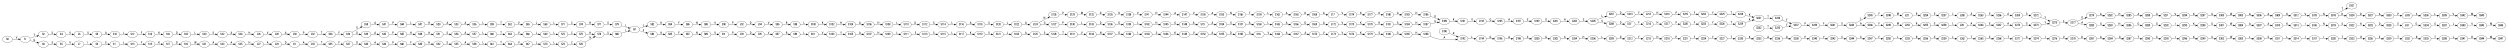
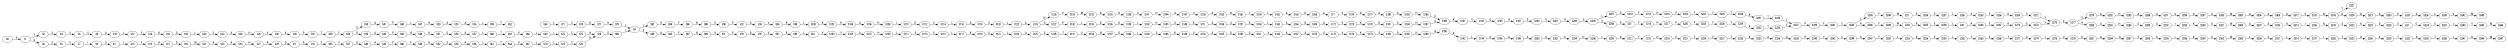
  strict digraph {
    fontname="Roboto Condensed"
    rankdir=LR
    node [fontname="Roboto Condensed"]
    edge [fontname="Roboto Condensed"]
    S0
    S1
    S2
    S3
    S4
    S5
    S6
    S7
    S8
    S9
    S10
    S11
    S12
    S13
    S14
    S15
    S16
    S17
    S18
    S19
    S20
    S21
    S22
    S23
    S24
    S25
    S26
    S27
    S28
    S29
    S30
    S31
    S32
    S33
    S34
    S35
    S36
    S37
    S38
    S39
    S40
    S41
    S42
    S43
    S44
    S45
    S46
    S47
    S48
    S49
    S50
    S51
    S52
    S53
    S54
    S55
    S56
    S57
    S58
    S59
    S60
    S61
    S62
    S63
    S64
-   S65
    S66
    S67
    S68
    S69
    S70
    S71
    S72
    S73
    S74
    S75
    S76
    S77
    S78
    S79
    S80
    S81
    S82
    S83
    S84
    S85
    S86
    S87
    S88
    S89
    S90
    S91
    S92
    S93
    S94
    S95
    S96
    S97
    S98
    S99
    S100
    S101
    S102
    S103
    S104
    S105
    S106
    S107
    S108
    S109
    S110
    S111
    S112
    S113
    S114
    S115
    S116
    S117
    S118
    S119
    S120
    S121
    S122
    S123
    S124
    S125
    S126
    S127
    S128
    S129
    S130
    S131
    S132
    S133
    S134
    S135
    S136
    S137
    S138
    S139
    S140
    S141
    S142
    S143
    S144
    S145
    S146
    S147
    S148
    S149
    S150
    S151
    S152
    S153
    S154
    S155
    S156
    S157
    S158
    S159
    S160
    S161
    S162
    S163
    S164
    S165
    S166
    S167
    S168
    S169
    S170
    S171
    S172
    S173
    S174
    S175
    S176
    S177
    S178
    S179
    S180
    S181
    S182
    S183
    S184
    S185
    S186
    S187
    S188
    S189
    S190
    S191
    S192
    S193
    S194
    S195
    S196
    S197
    S198
    S199
    S200
    S201
    S202
    S203
    S204
    S205
    S206
    S207
    S208
    S209
    S210
    S211
    S212
    S213
    S214
    S215
    S216
    S217
    S218
    S219
    S220
    S221
    S222
    S223
    S224
    S225
    S226
    S227
    S228
    S229
    S230
    S231
    S232
    S233
    S234
    S235
    S236
    S237
    S238
    S239
    S240
    S241
    S242
    S243
    S244
    S245
    S246
    S247
    S248
    S249
    S250
    S251
    S252
    S253
    S254
    S255
    S256
    S257
    S258
    S259
    S260
    S261
    S262
    S263
    S264
    S265
    S266
    S267
    S268
    S269
    S270
    S271
    S272
    S273
    S274
    S275
    S276
    S277
    S278
    S279
    S280
    S281
    S282
    S283
    S284
    S285
    S286
    S287
    S288
    S289
    S290
    S291
    S292
    S293
    S294
    S295
    S296
    S297
    S298
    S299
    S300
    S301
    S302
    S303
    S304
    S305
    S306
    S307
    S308
    S309
    S310
    S311
    S312
    S313
    S314
    S315
    S316
    S317
    S318
    S319
    S320
    S321
    S324
    S322
    S323
    S325
    S326
    S327
    S328
    S329
    S330
    S331
    S332
    S333
    S334
    S335
    S336
    S337
    S338
    S339
    S340
    S341
    S342
    S343
    S344
    S345
    S346
    S347
    S0 -> S1 [label=V]
    S1 -> S2 [label=T]
    S1 -> S3 [label=G]
    S2 -> S4 [label=S]
    S3 -> S5 [label=S]
    S4 -> S6 [label=V]
    S5 -> S7 [label=V]
    S6 -> S8 [label=S]
    S7 -> S9 [label=I]
    S8 -> S10 [label=A]
    S9 -> S11 [label=S]
    S10 -> S12 [label=L]
    S11 -> S13 [label=L]
    S12 -> S14 [label=F]
    S13 -> S15 [label=F]
    S14 -> S16 [label=K]
    S15 -> S17 [label=K]
    S16 -> S18 [label=D]
    S17 -> S19 [label=D]
    S18 -> S20 [label=L]
    S19 -> S21 [label=W]
    S20 -> S22 [label=S]
    S21 -> S23 [label=A]
    S22 -> S24 [label=A]
    S23 -> S25 [label=A]
    S24 -> S26 [label=H]
    S25 -> S27 [label=H]
    S26 -> S28 [label=V]
    S27 -> S29 [label=A]
    S28 -> S30 [label=A]
    S29 -> S31 [label=D]
    S30 -> S32 [label=P]
    S31 -> S33 [label=A]
    S32 -> S34 [label=T]
    S33 -> S35 [label=T]
    S34 -> S36 [label=F]
    S35 -> S37 [label=F]
    S36 -> S38 [label=E]
    S36 -> S39 [label=D]
    S37 -> S40 [label=D]
    S38 -> S41 [label=A]
    S39 -> S42 [label=A]
    S40 -> S43 [label=A]
    S41 -> S44 [label=P]
    S42 -> S45 [label=P]
    S43 -> S46 [label=P]
    S44 -> S47 [label=L]
    S45 -> S48 [label=H]
    S46 -> S49 [label=F]
    S47 -> S50 [label=H]
    S48 -> S51 [label=H]
    S49 -> S52 [label=H]
    S50 -> S53 [label=A]
    S51 -> S54 [label=S]
    S52 -> S55 [label=S]
    S53 -> S56 [label=A]
    S54 -> S57 [label=A]
    S55 -> S58 [label=A]
    S56 -> S59 [label=L]
    S57 -> S60 [label=L]
    S58 -> S61 [label=L]
    S59 -> S62 [label=T]
    S60 -> S63 [label=T]
    S61 -> S64 [label=T]
-   S62 -> S65 [label=V]
    S63 -> S66 [label=V]
    S64 -> S67 [label=V]
-   S65 -> S68 [label=L]
    S66 -> S69 [label=L]
    S67 -> S70 [label=L]
    S68 -> S71 [label=L]
    S69 -> S72 [label=L]
    S70 -> S73 [label=L]
    S71 -> S74 [label=C]
    S72 -> S75 [label=C]
    S73 -> S76 [label=C]
    S74 -> S77 [label=H]
    S75 -> S78 [label=H]
    S76 -> S78 [label=H]
    S77 -> S79 [label=S]
    S78 -> S80 [label=S]
    S79 -> S81 [label=L]
    S80 -> S81 [label=L]
    S81 -> S82 [label=L]
    S81 -> S83 [label=F]
    S82 -> S84 [label=K]
    S83 -> S85 [label=K]
    S84 -> S86 [label=F]
    S85 -> S87 [label=F]
    S86 -> S88 [label=N]
    S87 -> S89 [label=N]
    S88 -> S90 [label=V]
    S89 -> S91 [label=V]
    S90 -> S92 [label=P]
    S91 -> S93 [label=P]
    S92 -> S94 [label=D]
    S93 -> S95 [label=D]
    S94 -> S96 [label=V]
    S95 -> S97 [label=V]
    S96 -> S98 [label=R]
    S97 -> S99 [label=R]
    S98 -> S100 [label=L]
    S99 -> S101 [label=L]
    S100 -> S102 [label=K]
    S101 -> S103 [label=V]
    S102 -> S104 [label=H]
    S103 -> S105 [label=Y]
    S104 -> S106 [label=A]
    S105 -> S107 [label=A]
    S106 -> S108 [label=H]
    S107 -> S109 [label=H]
    S108 -> S110 [label=L]
    S109 -> S111 [label=L]
    S110 -> S112 [label=D]
    S111 -> S113 [label=E]
    S112 -> S114 [label=S]
    S113 -> S115 [label=S]
    S114 -> S116 [label=L]
    S115 -> S117 [label=L]
    S116 -> S118 [label=A]
    S117 -> S119 [label=K]
    S118 -> S120 [label=S]
    S119 -> S121 [label=S]
    S120 -> S122 [label=L]
    S121 -> S123 [label=L]
    S122 -> S124 [label=A]
    S123 -> S125 [label=A]
    S124 -> S126 [label=N]
    S124 -> S127 [label=G]
    S125 -> S128 [label=S]
    S126 -> S129 [label=P]
    S127 -> S130 [label=P]
    S128 -> S131 [label=T]
    S129 -> S132 [label=M]
    S130 -> S133 [label=L]
    S131 -> S134 [label=V]
    S132 -> S135 [label=D]
    S133 -> S136 [label=D]
    S134 -> S137 [label=N]
    S135 -> S138 [label=D]
    S136 -> S139 [label=D]
    S137 -> S140 [label=D]
    S138 -> S141 [label=V]
    S139 -> S142 [label=L]
    S140 -> S143 [label=I]
    S141 -> S144 [label=H]
    S142 -> S145 [label=H]
    S143 -> S146 [label=S]
    S144 -> S147 [label=A]
    S145 -> S148 [label=G]
    S146 -> S149 [label=K]
    S147 -> S150 [label=V]
    S148 -> S151 [label=A]
    S149 -> S152 [label=V]
    S150 -> S153 [label=A]
    S151 -> S154 [label=A]
    S152 -> S155 [label=A]
    S153 -> S156 [label=N]
    S154 -> S157 [label=S]
    S155 -> S158 [label=D]
    S156 -> S159 [label=T]
    S157 -> S160 [label=A]
    S158 -> S161 [label=G]
    S159 -> S162 [label=L]
    S160 -> S163 [label=L]
    S161 -> S164 [label=V]
    S162 -> S165 [label=A]
    S163 -> S166 [label=A]
    S164 -> S167 [label=A]
    S165 -> S168 [label=D]
    S166 -> S169 [label=D]
    S167 -> S170 [label=A]
    S168 -> S171 [label=A]
    S169 -> S172 [label=A]
    S170 -> S173 [label=V]
    S171 -> S174 [label=V]
    S172 -> S175 [label=V]
    S173 -> S176 [label=V]
    S174 -> S177 [label=K]
    S175 -> S178 [label=K]
    S176 -> S179 [label=K]
    S177 -> S180 [label=K]
    S178 -> S181 [label=K]
    S179 -> S182 [label=S]
    S180 -> S183 [label=G]
    S181 -> S184 [label=G]
    S182 -> S185 [label=G]
    S183 -> S186 [label=H]
    S184 -> S187 [label=H]
    S185 -> S188 [label=H]
    S186 -> S189 [label=G]
    S187 -> S189 [label=G]
-   S188 -> S192 [label=A]
+   S188 -> S190 [label=A]
    S189 -> S191 [label=K]
    S190 -> S192 [label=R]
    S191 -> S193 [label=V]
    S192 -> S194 [label=L]
    S193 -> S195 [label=Q]
    S194 -> S196 [label=Q]
    S195 -> S197 [label=A]
    S196 -> S198 [label=A]
    S197 -> S199 [label=S]
    S198 -> S200 [label=S]
    S199 -> S201 [label=G]
    S200 -> S202 [label=G]
    S201 -> S203 [label=H]
    S202 -> S204 [label=S]
    S203 -> S205 [label=S]
    S204 -> S206 [label=H]
    S205 -> S207 [label=L]
    S205 -> S208 [label=V]
    S206 -> S209 [label=L]
    S207 -> S210 [label=D]
    S208 -> S211 [label=D]
    S209 -> S212 [label=D]
    S210 -> S213 [label=F]
    S211 -> S214 [label=F]
    S212 -> S215 [label=F]
    S213 -> S216 [label=H]
    S214 -> S217 [label=H]
    S215 -> S218 [label=H]
    S216 -> S219 [label=P]
    S217 -> S220 [label=P]
    S218 -> S221 [label=P]
    S219 -> S222 [label=F]
    S220 -> S223 [label=F]
    S221 -> S224 [label=F]
    S222 -> S225 [label=Y]
    S223 -> S226 [label=Y]
    S224 -> S227 [label=Y]
    S225 -> S228 [label=T]
    S226 -> S229 [label=T]
    S227 -> S230 [label=T]
    S228 -> S231 [label=K]
-   S229 -> S231 [label=K]
+   S229 -> S232 [label=K]
    S230 -> S233 [label=K]
    S231 -> S234 [label=T]
    S232 -> S235 [label=T]
    S233 -> S236 [label=A]
    S234 -> S237 [label=T]
    S235 -> S237 [label=T]
    S236 -> S238 [label=Q]
    S237 -> S239 [label=P]
    S238 -> S240 [label=P]
    S239 -> S241 [label=F]
    S240 -> S242 [label=Y]
    S241 -> S243 [label=S]
    S242 -> S244 [label=C]
    S243 -> S245 [label=L]
    S243 -> S246 [label=A]
    S244 -> S247 [label=S]
    S245 -> S248 [label=F]
    S246 -> S249 [label=F]
    S247 -> S250 [label=F]
    S248 -> S251 [label=M]
    S249 -> S252 [label=M]
    S250 -> S253 [label=L]
    S251 -> S254 [label=R]
    S252 -> S255 [label=R]
    S253 -> S256 [label=R]
    S254 -> S257 [label=E]
    S255 -> S258 [label=E]
    S256 -> S259 [label=E]
    S257 -> S260 [label=L]
    S258 -> S261 [label=L]
    S259 -> S262 [label=L]
    S260 -> S263 [label=A]
    S261 -> S264 [label=A]
    S262 -> S265 [label=T]
    S263 -> S266 [label=E]
    S264 -> S267 [label=E]
    S265 -> S268 [label=E]
    S266 -> S269 [label=A]
    S267 -> S270 [label=A]
    S268 -> S271 [label=T]
    S269 -> S272 [label=G]
    S270 -> S273 [label=G]
    S271 -> S274 [label=G]
    S272 -> S275 [label=Y]
    S273 -> S275 [label=Y]
    S274 -> S276 [label=I]
    S275 -> S277 [label=E]
    S276 -> S278 [label=V]
    S277 -> S279 [label=G]
    S277 -> S280 [label=A]
    S278 -> S281 [label=D]
    S279 -> S282 [label=A]
    S280 -> S283 [label=G]
    S281 -> S284 [label=A]
    S282 -> S285 [label=H]
    S283 -> S286 [label=H]
    S284 -> S287 [label=Q]
    S285 -> S288 [label=A]
    S286 -> S289 [label=G]
    S287 -> S290 [label=T]
    S288 -> S291 [label=G]
    S289 -> S292 [label=G]
    S290 -> S293 [label=S]
    S291 -> S294 [label=V]
    S292 -> S295 [label=I]
    S293 -> S296 [label=I]
    S294 -> S297 [label=K]
    S295 -> S298 [label=K]
    S296 -> S299 [label=K]
    S297 -> S300 [label=G]
    S298 -> S301 [label=G]
    S299 -> S302 [label=S]
    S300 -> S303 [label=W]
    S301 -> S304 [label=W]
    S302 -> S305 [label=W]
    S303 -> S306 [label=A]
    S304 -> S307 [label=A]
    S305 -> S308 [label=L]
    S306 -> S309 [label=A]
    S307 -> S310 [label=A]
    S308 -> S311 [label=S]
    S309 -> S312 [label=K]
    S310 -> S313 [label=K]
    S311 -> S314 [label=L]
    S312 -> S315 [label=V]
    S313 -> S316 [label=I]
    S314 -> S317 [label=I]
    S315 -> S318 [label=N]
    S316 -> S319 [label=N]
    S317 -> S320 [label=I]
    S318 -> S321 [label=T]
    S318 -> S324 [label=K]
    S319 -> S322 [label=S]
    S320 -> S323 [label=T]
    S324 -> S327 [label=D]
    S322 -> S325 [label=K]
    S323 -> S326 [label=R]
    S325 -> S328 [label=D]
    S326 -> S329 [label=E]
    S327 -> S330 [label=A]
    S328 -> S331 [label=E]
    S329 -> S332 [label=T]
    S330 -> S333 [label=P]
    S331 -> S334 [label=G]
    S332 -> S335 [label=R]
    S333 -> S336 [label=S]
    S334 -> S337 [label=S]
    S335 -> S338 [label=T]
    S336 -> S339 [label=L]
    S337 -> S340 [label=L]
    S338 -> S341 [label=L]
    S339 -> S342 [label=V]
    S340 -> S343 [label=V]
    S341 -> S344 [label=R]
    S342 -> S345 [label=M]
    S343 -> S346 [label=M]
    S344 -> S347 [label=M]
  }
